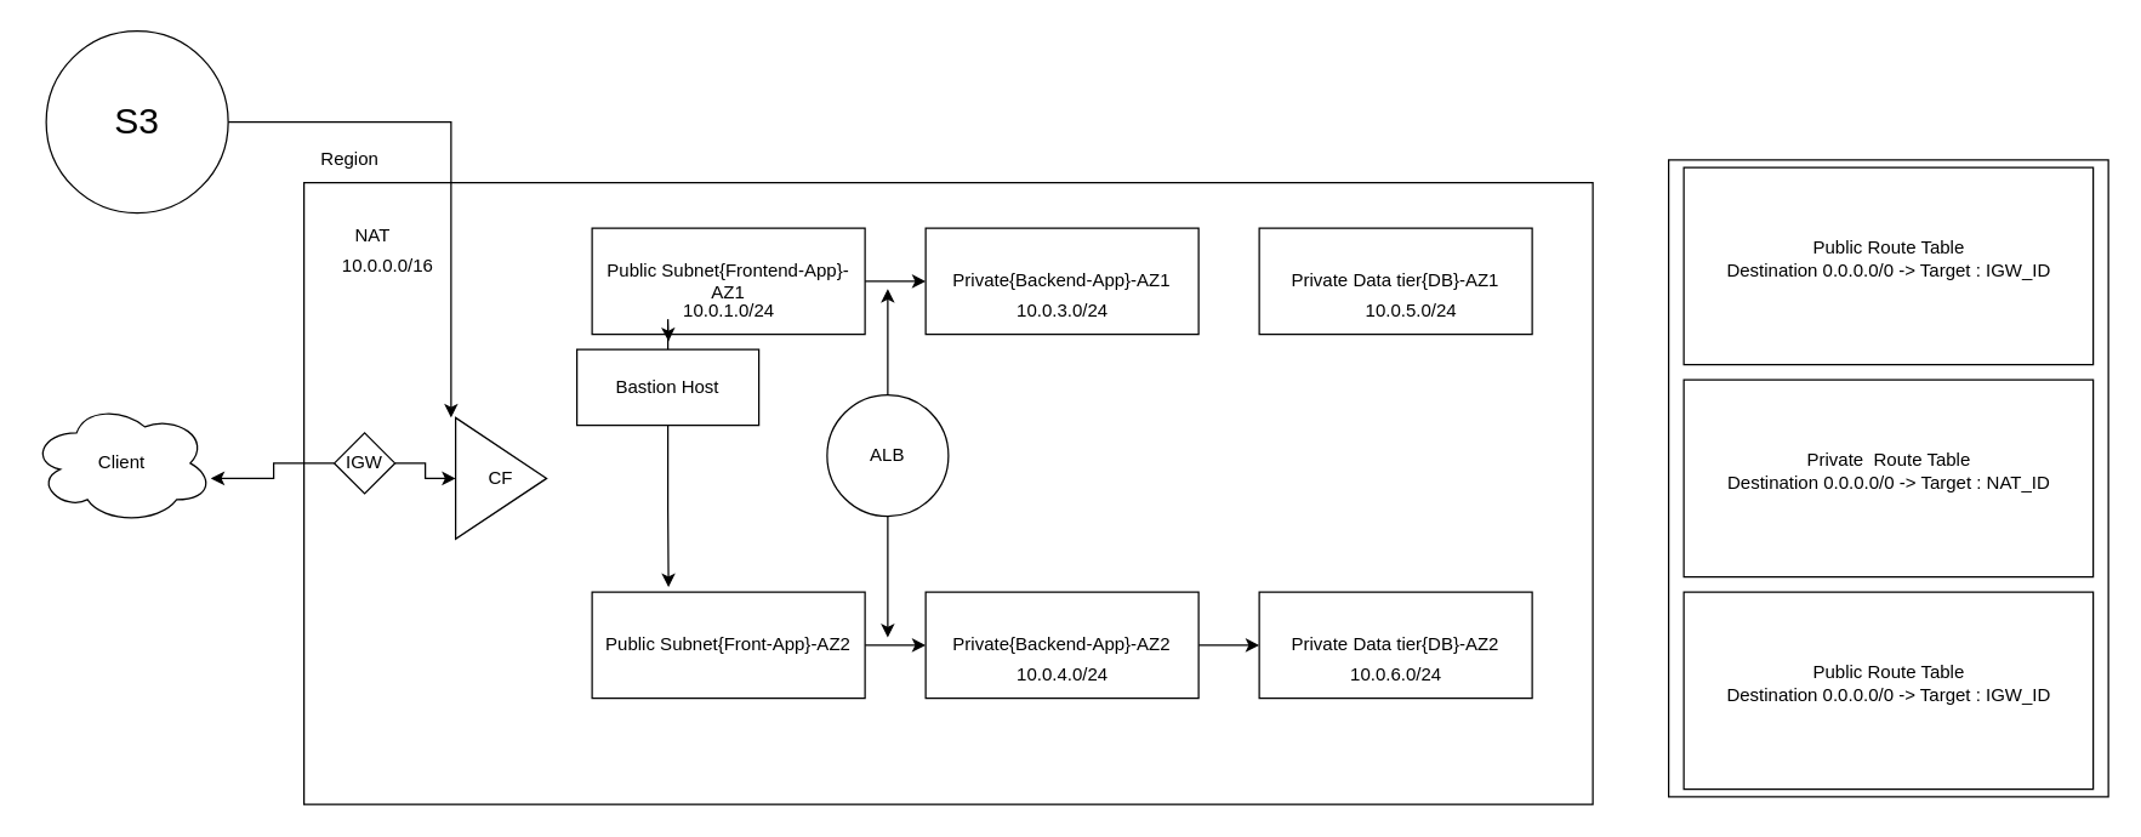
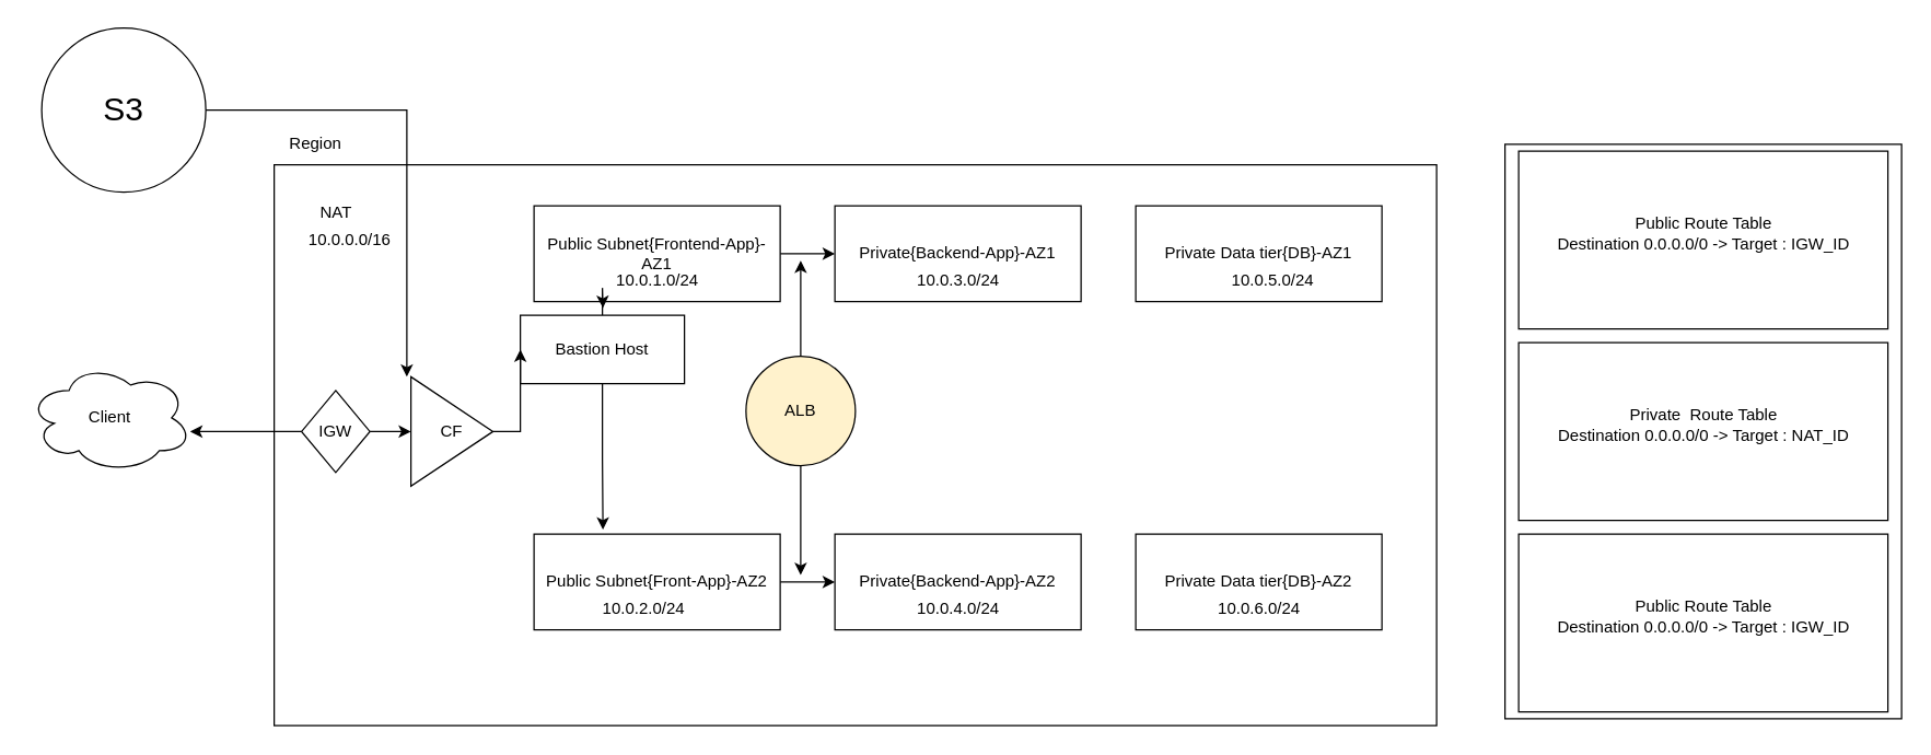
  <mxCell id="0" />
  <mxCell id="1" parent="0" />
  <mxCell id="2" value="" style="rounded=0;whiteSpace=wrap;html=1;" parent="1" vertex="1"><mxGeometry y="120" width="850" height="410" as="geometry" x="200" /></mxCell>
  <mxCell id="3" value="Region" style="text;html=1;align=center;verticalAlign=middle;resizable=0;points=[];autosize=1;strokeColor=none;fillColor=none;" parent="1" vertex="1"><mxGeometry y="90" width="60" height="30" as="geometry" x="200" /></mxCell>
  <mxCell id="4" value="NAT" style="text;html=1;align=center;verticalAlign=middle;resizable=0;points=[];autosize=1;strokeColor=none;fillColor=none;" parent="1" vertex="1"><mxGeometry x="220" y="140" width="50" height="30" as="geometry" /></mxCell>
  <mxCell id="5" style="edgeStyle=orthogonalEdgeStyle;rounded=0;orthogonalLoop=1;jettySize=auto;html=1;entryX=0;entryY=0.5;entryDx=0;entryDy=0;" parent="1" source="6" target="12" edge="1"><mxGeometry relative="1" as="geometry" /></mxCell>
  <mxCell id="6" value="Public Subnet{Frontend-App}-AZ1" style="rounded=0;whiteSpace=wrap;html=1;" parent="1" vertex="1"><mxGeometry x="390" y="150" width="180" height="70" as="geometry" /></mxCell>
  <mxCell id="7" style="edgeStyle=orthogonalEdgeStyle;rounded=0;orthogonalLoop=1;jettySize=auto;html=1;entryX=0.28;entryY=1.066;entryDx=0;entryDy=0;entryPerimeter=0;" parent="1" source="9" target="6" edge="1"><mxGeometry relative="1" as="geometry" /></mxCell>
  <mxCell id="8" style="edgeStyle=orthogonalEdgeStyle;rounded=0;orthogonalLoop=1;jettySize=auto;html=1;entryX=0.28;entryY=-0.046;entryDx=0;entryDy=0;entryPerimeter=0;" parent="1" source="9" target="11" edge="1"><mxGeometry relative="1" as="geometry" /></mxCell>
  <mxCell id="9" value="Bastion Host" style="rounded=0;whiteSpace=wrap;html=1;" parent="1" vertex="1"><mxGeometry x="380" y="230" width="120" height="50" as="geometry" /></mxCell>
  <mxCell id="10" style="edgeStyle=orthogonalEdgeStyle;rounded=0;orthogonalLoop=1;jettySize=auto;html=1;entryX=0;entryY=0.5;entryDx=0;entryDy=0;" parent="1" source="11" target="14" edge="1"><mxGeometry relative="1" as="geometry" /></mxCell>
  <mxCell id="11" value="Public Subnet{Front-App}-AZ2" style="rounded=0;whiteSpace=wrap;html=1;" parent="1" vertex="1"><mxGeometry x="390" y="390" width="180" height="70" as="geometry" /></mxCell>
  <mxCell id="12" value="Private{Backend-App}-AZ1" style="rounded=0;whiteSpace=wrap;html=1;" parent="1" vertex="1"><mxGeometry x="610" y="150" width="180" height="70" as="geometry" /></mxCell>
- <mxCell id="13" style="edgeStyle=orthogonalEdgeStyle;rounded=0;orthogonalLoop=1;jettySize=auto;html=1;entryX=0;entryY=0.5;entryDx=0;entryDy=0;" parent="1" source="14" target="16" edge="1"><mxGeometry relative="1" as="geometry" /></mxCell>
  <mxCell id="14" value="Private{Backend-App}-AZ2" style="rounded=0;whiteSpace=wrap;html=1;" parent="1" vertex="1"><mxGeometry x="610" y="390" width="180" height="70" as="geometry" /></mxCell>
  <mxCell id="15" value="Private Data tier{DB}-AZ1" style="rounded=0;whiteSpace=wrap;html=1;" parent="1" vertex="1"><mxGeometry x="830" y="150" width="180" height="70" as="geometry" /></mxCell>
  <mxCell id="16" value="Private Data tier{DB}-AZ2" style="rounded=0;whiteSpace=wrap;html=1;" parent="1" vertex="1"><mxGeometry x="830" y="390" width="180" height="70" as="geometry" /></mxCell>
+ <mxCell id="17" style="edgeStyle=orthogonalEdgeStyle;rounded=0;orthogonalLoop=1;jettySize=auto;html=1;" parent="1" source="18" target="9" edge="1"><mxGeometry relative="1" as="geometry" /></mxCell>
  <mxCell id="18" value="CF" style="triangle;whiteSpace=wrap;html=1;" parent="1" vertex="1"><mxGeometry x="300" y="275" width="60" height="80" as="geometry" /></mxCell>
  <mxCell id="19" style="edgeStyle=orthogonalEdgeStyle;rounded=0;orthogonalLoop=1;jettySize=auto;html=1;entryX=0.988;entryY=0.625;entryDx=0;entryDy=0;entryPerimeter=0;" parent="1" source="21" target="22" edge="1"><mxGeometry relative="1" as="geometry"><mxPoint x="190" y="315" as="targetPoint" /></mxGeometry></mxCell>
  <mxCell id="20" style="edgeStyle=orthogonalEdgeStyle;rounded=0;orthogonalLoop=1;jettySize=auto;html=1;entryX=0;entryY=0.5;entryDx=0;entryDy=0;" parent="1" source="21" target="18" edge="1"><mxGeometry relative="1" as="geometry" /></mxCell>
- <mxCell id="21" value="IGW" style="rhombus;whiteSpace=wrap;html=1;" parent="1" vertex="1"><mxGeometry x="220" y="285" width="40" height="40" as="geometry" /></mxCell>
+ <mxCell id="21" value="IGW" style="rhombus;whiteSpace=wrap;html=1;" parent="1" vertex="1"><mxGeometry x="220" y="285" width="50" height="60" as="geometry" /></mxCell>
  <mxCell id="22" value="Client" style="ellipse;shape=cloud;whiteSpace=wrap;html=1;" parent="1" vertex="1"><mxGeometry x="20" y="265" width="120" height="80" as="geometry" /></mxCell>
  <mxCell id="23" style="edgeStyle=orthogonalEdgeStyle;rounded=0;orthogonalLoop=1;jettySize=auto;html=1;" parent="1" source="25" edge="1"><mxGeometry relative="1" as="geometry"><mxPoint x="585" y="190" as="targetPoint" /></mxGeometry></mxCell>
  <mxCell id="24" style="edgeStyle=orthogonalEdgeStyle;rounded=0;orthogonalLoop=1;jettySize=auto;html=1;" parent="1" source="25" edge="1"><mxGeometry relative="1" as="geometry"><mxPoint x="585" y="420" as="targetPoint" /><Array as="points"><mxPoint x="585" y="420" /></Array></mxGeometry></mxCell>
- <mxCell id="25" value="ALB" style="ellipse;whiteSpace=wrap;html=1;aspect=fixed;" parent="1" vertex="1"><mxGeometry x="545" y="260" width="80" height="80" as="geometry" /></mxCell>
+ <mxCell id="25" value="ALB" style="ellipse;whiteSpace=wrap;html=1;aspect=fixed;fillColor=#fff2cc;" parent="1" vertex="1"><mxGeometry x="545" y="260" width="80" height="80" as="geometry" /></mxCell>
  <mxCell id="26" value="10.0.0.0/16" style="text;html=1;align=center;verticalAlign=middle;resizable=0;points=[];autosize=1;strokeColor=none;fillColor=none;" parent="1" vertex="1"><mxGeometry x="215" y="160" width="80" height="30" as="geometry" /></mxCell>
  <mxCell id="27" value="10.0.1.0/24" style="text;html=1;align=center;verticalAlign=middle;resizable=0;points=[];autosize=1;strokeColor=none;fillColor=none;" parent="1" vertex="1"><mxGeometry x="440" y="190" width="80" height="30" as="geometry" /></mxCell>
+ <mxCell id="28" value="10.0.2.0/24" style="text;html=1;align=center;verticalAlign=middle;resizable=0;points=[];autosize=1;strokeColor=none;fillColor=none;" parent="1" vertex="1"><mxGeometry x="430" y="430" width="80" height="30" as="geometry" /></mxCell>
  <mxCell id="29" value="10.0.3.0/24" style="text;html=1;align=center;verticalAlign=middle;resizable=0;points=[];autosize=1;strokeColor=none;fillColor=none;" parent="1" vertex="1"><mxGeometry x="660" y="190" width="80" height="30" as="geometry" /></mxCell>
  <mxCell id="30" value="10.0.4.0/24" style="text;html=1;align=center;verticalAlign=middle;resizable=0;points=[];autosize=1;strokeColor=none;fillColor=none;" parent="1" vertex="1"><mxGeometry x="660" y="430" width="80" height="30" as="geometry" /></mxCell>
  <mxCell id="31" value="10.0.5.0/24" style="text;html=1;align=center;verticalAlign=middle;resizable=0;points=[];autosize=1;strokeColor=none;fillColor=none;" parent="1" vertex="1"><mxGeometry x="890" y="190" width="80" height="30" as="geometry" /></mxCell>
  <mxCell id="32" value="&lt;div&gt;10.0.6.0/24&lt;/div&gt;" style="text;html=1;align=center;verticalAlign=middle;resizable=0;points=[];autosize=1;strokeColor=none;fillColor=none;" parent="1" vertex="1"><mxGeometry x="880" y="430" width="80" height="30" as="geometry" /></mxCell>
  <mxCell id="33" value="" style="rounded=0;whiteSpace=wrap;html=1;" parent="1" vertex="1"><mxGeometry x="1100" y="105" width="290" height="420" as="geometry" /></mxCell>
  <mxCell id="34" value="" style="rounded=0;whiteSpace=wrap;html=1;" parent="1" vertex="1"><mxGeometry x="1110" y="110" width="270" height="130" as="geometry" /></mxCell>
  <mxCell id="35" value="&lt;div&gt;Public Route Table&lt;/div&gt;&lt;div&gt;Destination 0.0.0.0/0 -&amp;gt; Target : IGW_ID&lt;br&gt;&lt;/div&gt;" style="text;html=1;align=center;verticalAlign=middle;resizable=0;points=[];autosize=1;strokeColor=none;fillColor=none;" parent="1" vertex="1"><mxGeometry x="1130" y="150" width="230" height="40" as="geometry" /></mxCell>
  <mxCell id="36" value="" style="rounded=0;whiteSpace=wrap;html=1;" parent="1" vertex="1"><mxGeometry x="1110" y="250" width="270" height="130" as="geometry" /></mxCell>
  <mxCell id="37" value="&lt;div&gt;Private&amp;nbsp; Route Table&lt;/div&gt;&lt;div&gt;Destination 0.0.0.0/0 -&amp;gt; Target : NAT_ID&lt;br&gt;&lt;/div&gt;" style="text;html=1;align=center;verticalAlign=middle;resizable=0;points=[];autosize=1;strokeColor=none;fillColor=none;" parent="1" vertex="1"><mxGeometry x="1130" y="290" width="230" height="40" as="geometry" /></mxCell>
  <mxCell id="38" value="" style="rounded=0;whiteSpace=wrap;html=1;" parent="1" vertex="1"><mxGeometry x="1110" y="390" width="270" height="130" as="geometry" /></mxCell>
  <mxCell id="39" value="&lt;div&gt;Public Route Table&lt;/div&gt;&lt;div&gt;Destination 0.0.0.0/0 -&amp;gt; Target : IGW_ID&lt;br&gt;&lt;/div&gt;" style="text;html=1;align=center;verticalAlign=middle;resizable=0;points=[];autosize=1;strokeColor=none;fillColor=none;" parent="1" vertex="1"><mxGeometry x="1130" y="430" width="230" height="40" as="geometry" /></mxCell>
  <mxCell id="40" style="edgeStyle=orthogonalEdgeStyle;rounded=0;orthogonalLoop=1;jettySize=auto;html=1;entryX=-0.05;entryY=0;entryDx=0;entryDy=0;entryPerimeter=0;" parent="1" source="41" target="18" edge="1"><mxGeometry relative="1" as="geometry"><mxPoint x="290" y="80" as="targetPoint" /></mxGeometry></mxCell>
  <mxCell id="41" value="&lt;font style=&quot;font-size: 24px;&quot;&gt;S3&lt;/font&gt;" style="ellipse;whiteSpace=wrap;html=1;aspect=fixed;" parent="1" vertex="1"><mxGeometry x="30" y="20" width="120" height="120" as="geometry" /></mxCell>
